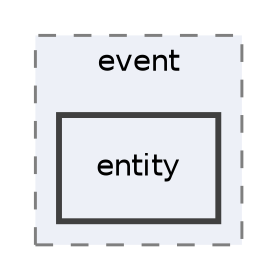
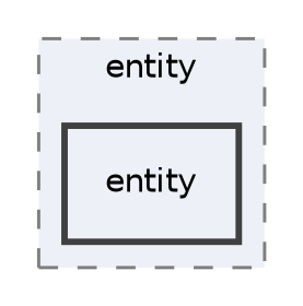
  digraph {
    compound=true
    rankdir=LR
    n1 [color=grey25 fillcolor="#edf0f7" fontname=Helvetica fontsize=10 label=entity shape=box style="filled,bold,"]
    subgraph cluster_1 {
      bgcolor="#edf0f7"
      fontname=Helvetica
      fontsize=10
-     label=event
+     label=entity
      pencolor=grey50
      style="filled,dashed,"
      n1
    }
  }
